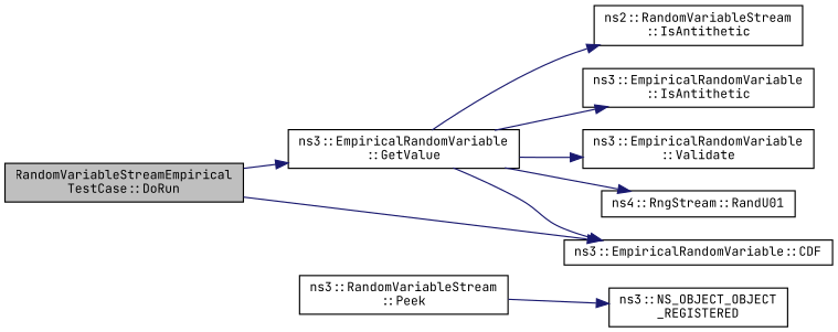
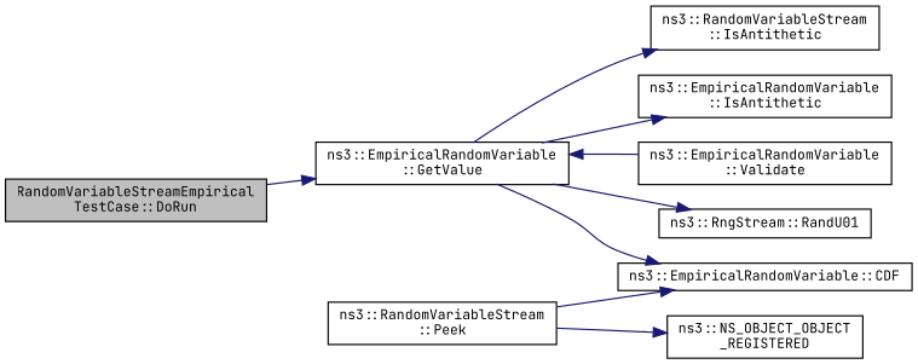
  digraph {
    fontname="JetBrains Mono"
    rankdir=LR
    node [color=black fillcolor=white fontname="JetBrains Mono" fontsize=10 shape=record style=filled]
    edge [color=midnightblue fontname="JetBrains Mono" fontsize=10 labelfontname=Helvetica labelfontsize=10 style=solid]
    n1 [fillcolor=grey75 fontcolor=black height=0.2 label="RandomVariableStreamEmpirical\lTestCase::DoRun" width=0.4]
    n2 [height=0.2 label="ns3::EmpiricalRandomVariable::CDF" width=0.4]
    n3 [height=0.2 label="ns3::EmpiricalRandomVariable\l::GetValue" width=0.4]
    n4 [height=0.2 label="ns3::EmpiricalRandomVariable\l::Validate" width=0.4]
-   n5 [height=0.2 label="ns4::RngStream::RandU01" width=0.4]
-   n6 [height=0.2 label="ns2::RandomVariableStream\l::IsAntithetic" width=0.4]
+   n5 [height=0.2 label="ns3::RngStream::RandU01" width=0.4]
+   n6 [height=0.2 label="ns3::RandomVariableStream\l::IsAntithetic" width=0.4]
    n7 [height=0.2 label="ns3::EmpiricalRandomVariable\l::IsAntithetic" width=0.4]
    n8 [height=0.2 label="ns3::RandomVariableStream\l::Peek" width=0.4]
    n9 [height=0.2 label="ns3::NS_OBJECT_OBJECT\l_REGISTERED" width=0.4]
-   n1 -> n2
+   n8 -> n2
    n1 -> n3
    n3 -> n2
-   n3 -> n4
+   n4 -> n3
    n3 -> n5
    n3 -> n6
    n3 -> n7
    n8 -> n9
  }
